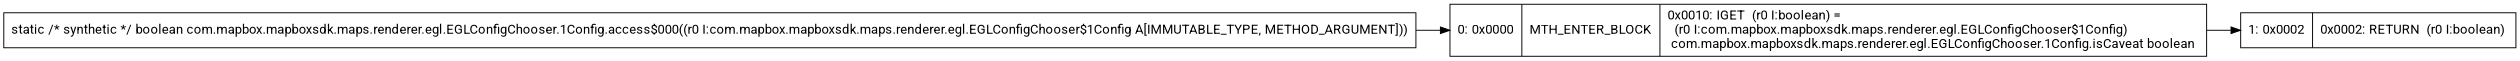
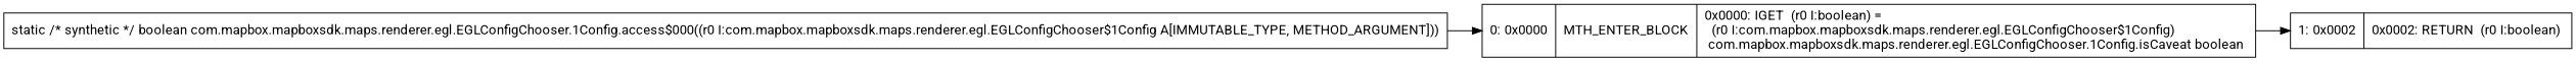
  digraph {
    rankdir=LR
    fontname=Roboto
    node [shape=record fontname=Roboto]
    edge [fontname=Roboto]
-   n1 [label="{0\:\ 0x0000|MTH_ENTER_BLOCK\l|0x0010: IGET  (r0 I:boolean) = \l  (r0 I:com.mapbox.mapboxsdk.maps.renderer.egl.EGLConfigChooser$1Config)\l com.mapbox.mapboxsdk.maps.renderer.egl.EGLConfigChooser.1Config.isCaveat boolean \l}"]
+   n1 [label="{0\:\ 0x0000|MTH_ENTER_BLOCK\l|0x0000: IGET  (r0 I:boolean) = \l  (r0 I:com.mapbox.mapboxsdk.maps.renderer.egl.EGLConfigChooser$1Config)\l com.mapbox.mapboxsdk.maps.renderer.egl.EGLConfigChooser.1Config.isCaveat boolean \l}"]
    n2 [label="{1\:\ 0x0002|0x0002: RETURN  (r0 I:boolean) \l}"]
    n3 [label="{static \/* synthetic *\/ boolean com.mapbox.mapboxsdk.maps.renderer.egl.EGLConfigChooser.1Config.access$000((r0 I:com.mapbox.mapboxsdk.maps.renderer.egl.EGLConfigChooser$1Config A[IMMUTABLE_TYPE, METHOD_ARGUMENT])) }"]
    n1 -> n2
    n3 -> n1
  }
